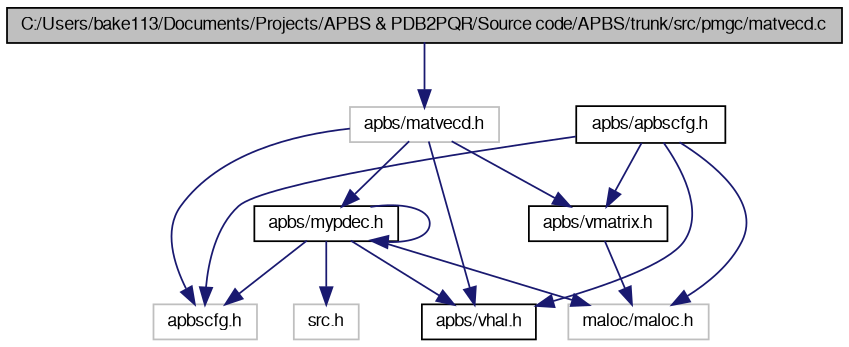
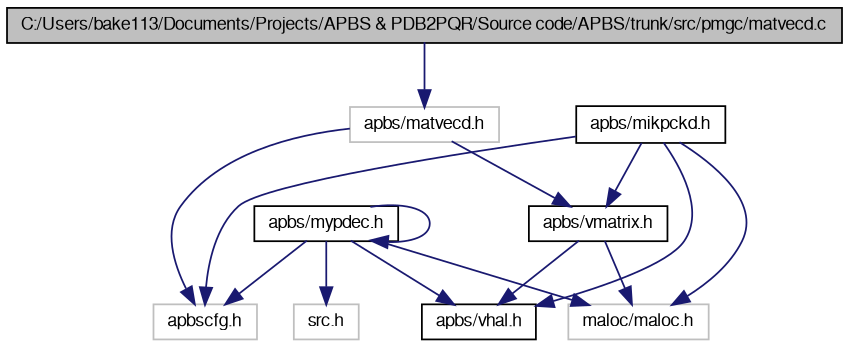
  digraph {
    node [color=black fillcolor=white fontname=FreeSans fontsize=10 shape=record style=filled]
    edge [color=midnightblue fontname=FreeSans fontsize=10 labelfontname=FreeSans labelfontsize=10 style=solid]
    n1 [fillcolor=grey75 fontcolor=black height=0.2 label="C:/Users/bake113/Documents/Projects/APBS & PDB2PQR/Source code/APBS/trunk/src/pmgc/matvecd.c" width=0.4]
    n2 [color=grey75 height=0.2 label="apbs/matvecd.h" width=0.4]
    n3 [color=grey75 height=0.2 label="apbscfg.h" width=0.4]
    n4 [height=0.2 label="apbs/vhal.h" width=0.4]
    n5 [height=0.2 label="apbs/vmatrix.h" width=0.4]
    n6 [height=0.2 label="apbs/mypdec.h" width=0.4]
    n7 [color=grey75 height=0.2 label="maloc/maloc.h" width=0.4]
-   n8 [height=0.2 label="apbs/apbscfg.h" width=0.4]
+   n8 [height=0.2 label="apbs/mikpckd.h" width=0.4]
    n9 [color=grey75 height=0.2 label="src.h" width=0.4]
    n1 -> n2
    n2 -> n3
-   n2 -> n4
+   n5 -> n4
    n2 -> n5
-   n2 -> n6
    n5 -> n7
    n6 -> n3
    n6 -> n4
    n6 -> n6
    n6 -> n7
    n6 -> n9
    n8 -> n3
    n8 -> n4
    n8 -> n5
    n8 -> n7
  }
